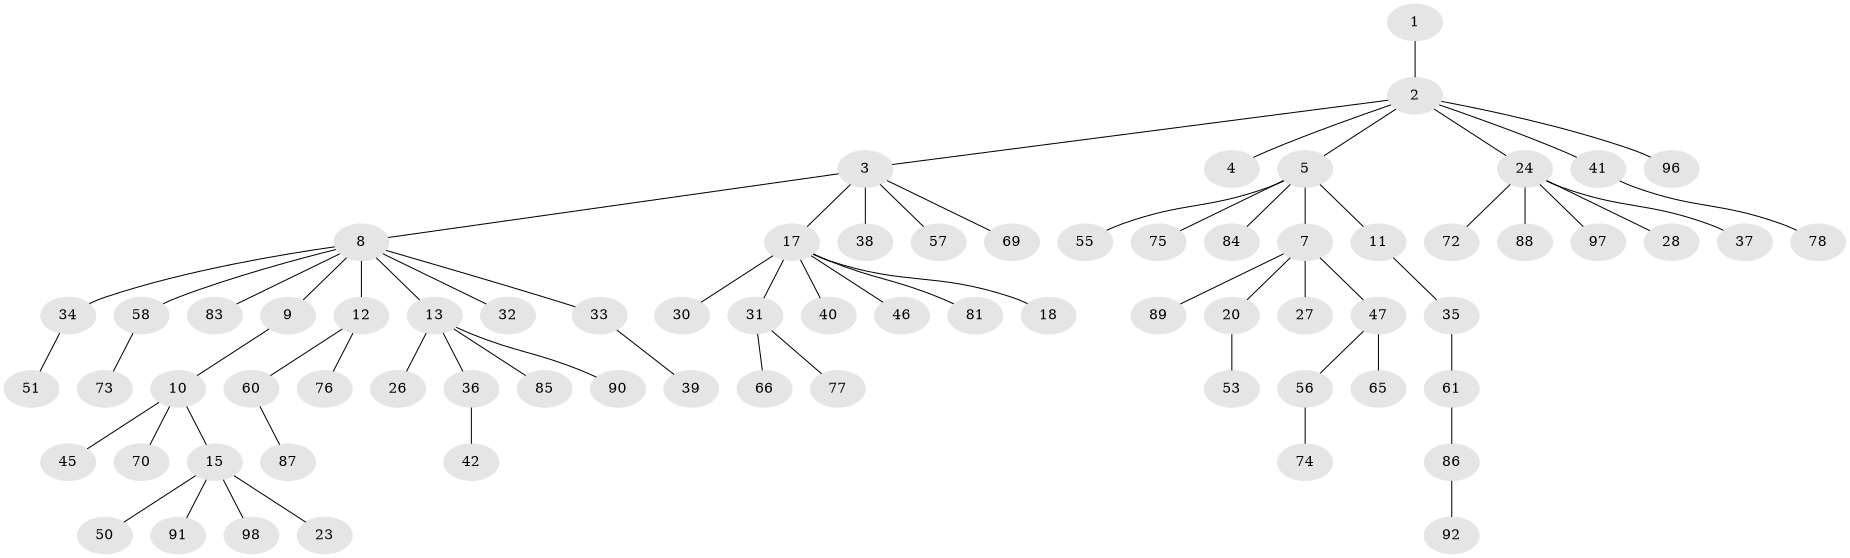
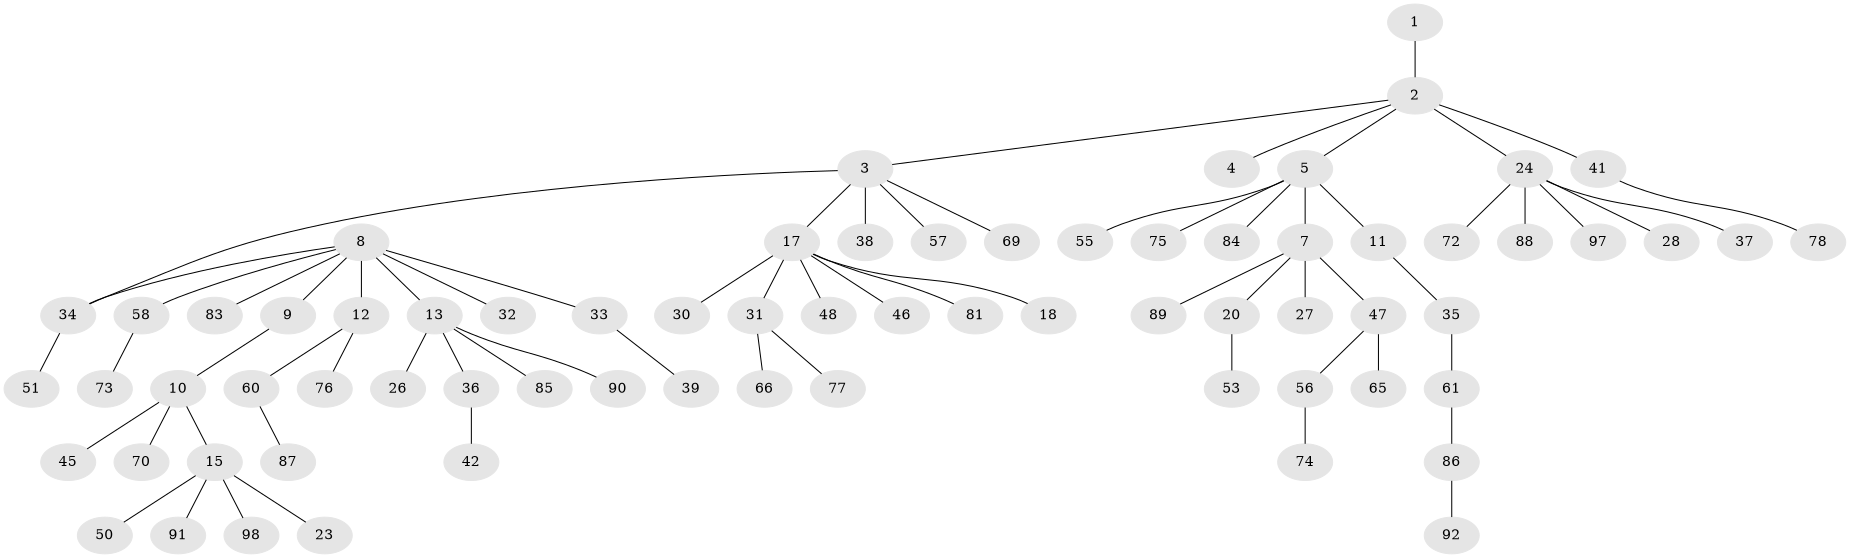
  graph {
    node [color=gray90 style=filled]
    2 [super="+29"]
    3 [super="+48"]
    4
    5 [super="+16"]
    24 [super="+25"]
    41 [super="+52"]
-   96
    1
    n9 [label=8 super="+8"]
    17 [super="+64"]
    38
    57
    69
    7 [super="+21"]
    11
    55
    75
    84
    28
    37
    72
    88
    97
    78 [super="+79"]
    9
    12 [super="+49"]
    13 [super="+19"]
    32 [super="+62"]
    33
    34 [super="+80"]
    58
    83
    18
    30
    31 [super="+59"]
-   40
+   40 [label=48]
    46
    81
    20 [super="+67"]
    27
    47 [super="+54"]
    89
    35 [super="+43"]
    10 [super="+14"]
    60
    76
    26
    36
    85
    90
    39 [super="+95"]
    51
    73
    53
    56
    65
    15 [super="+22"]
    45
    70
    23
    50 [super="+82"]
    91
    98
    61
    87
    42 [super="+68"]
    66
    77
    86 [super="+93"]
    74
    92
    2 -- 3
    2 -- 4
    2 -- 5
    2 -- 24
    2 -- 41
-   2 -- 96
-   3 -- n9
+   3 -- 34
    3 -- 17
    3 -- 38
    3 -- 57
    3 -- 69
    5 -- 7
    5 -- 11
    5 -- 55
    5 -- 75
    5 -- 84
    24 -- 28
    24 -- 37
    24 -- 72
    24 -- 88
    24 -- 97
    41 -- 78
    1 -- 2
    n9 -- 9
    n9 -- 12
    n9 -- 13
    n9 -- 32
    n9 -- 33
    n9 -- 34
    n9 -- 58
    n9 -- 83
    17 -- 18
    17 -- 30
    17 -- 31
    17 -- 40
    17 -- 46
    17 -- 81
    7 -- 20
    7 -- 27
    7 -- 47
    7 -- 89
    11 -- 35
    9 -- 10
    12 -- 60
    12 -- 76
    13 -- 26
    13 -- 36
    13 -- 85
    13 -- 90
    33 -- 39
    34 -- 51
    58 -- 73
    31 -- 66
    31 -- 77
    20 -- 53
    47 -- 56
    47 -- 65
    35 -- 61
    10 -- 15
    10 -- 45
    10 -- 70
    60 -- 87
    36 -- 42
    56 -- 74
    15 -- 23
    15 -- 50
    15 -- 91
    15 -- 98
    61 -- 86
    86 -- 92
  }
